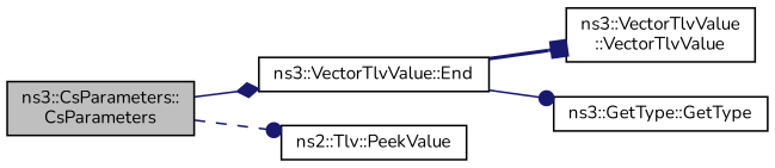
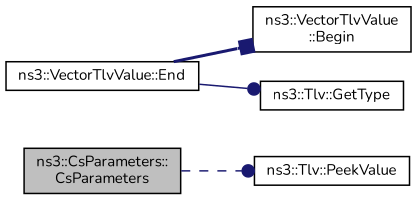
  digraph {
    fontname=Nunito
    rankdir=LR
    node [color=black fillcolor=white fontname=Nunito fontsize=10 shape=record style=filled]
    edge [arrowhead=dot color=midnightblue fontname=Nunito fontsize=10 labelfontname=Helvetica labelfontsize=10 style=solid]
    n1 [fillcolor=grey75 fontcolor=black height=0.2 label="ns3::CsParameters::\lCsParameters" width=0.4]
    n2 [height=0.2 label="ns3::VectorTlvValue::End" width=0.4]
-   n3 [height=0.2 label="ns2::Tlv::PeekValue" width=0.4]
-   n4 [height=0.2 label="ns3::VectorTlvValue\l::VectorTlvValue" width=0.4]
-   n5 [height=0.2 label="ns3::GetType::GetType" width=0.4]
-   n1 -> n2 [arrowhead=diamond]
+   n3 [height=0.2 label="ns3::Tlv::PeekValue" width=0.4]
+   n4 [height=0.2 label="ns3::VectorTlvValue\l::Begin" width=0.4]
+   n5 [height=0.2 label="ns3::Tlv::GetType" width=0.4]
    n1 -> n3 [style=dashed]
    n2 -> n4 [arrowhead=box style=bold]
    n2 -> n5
  }
